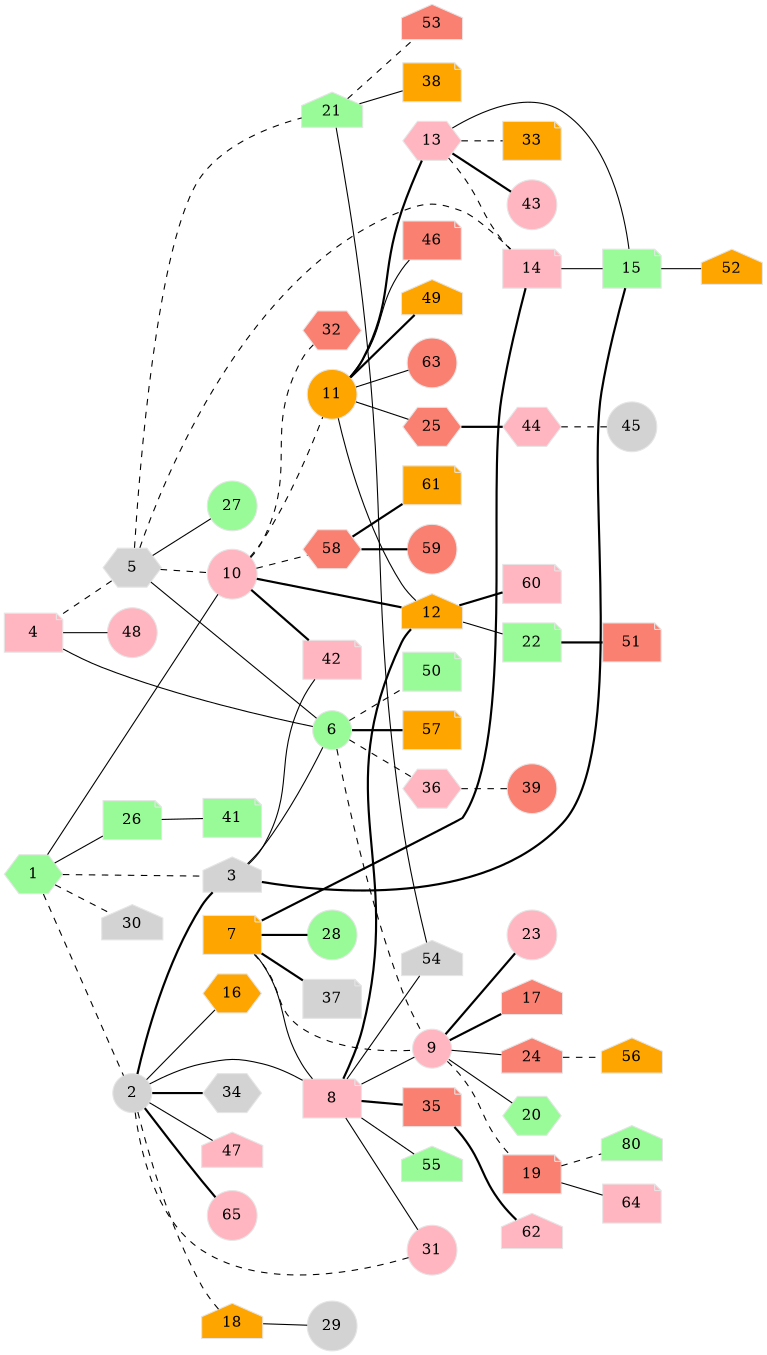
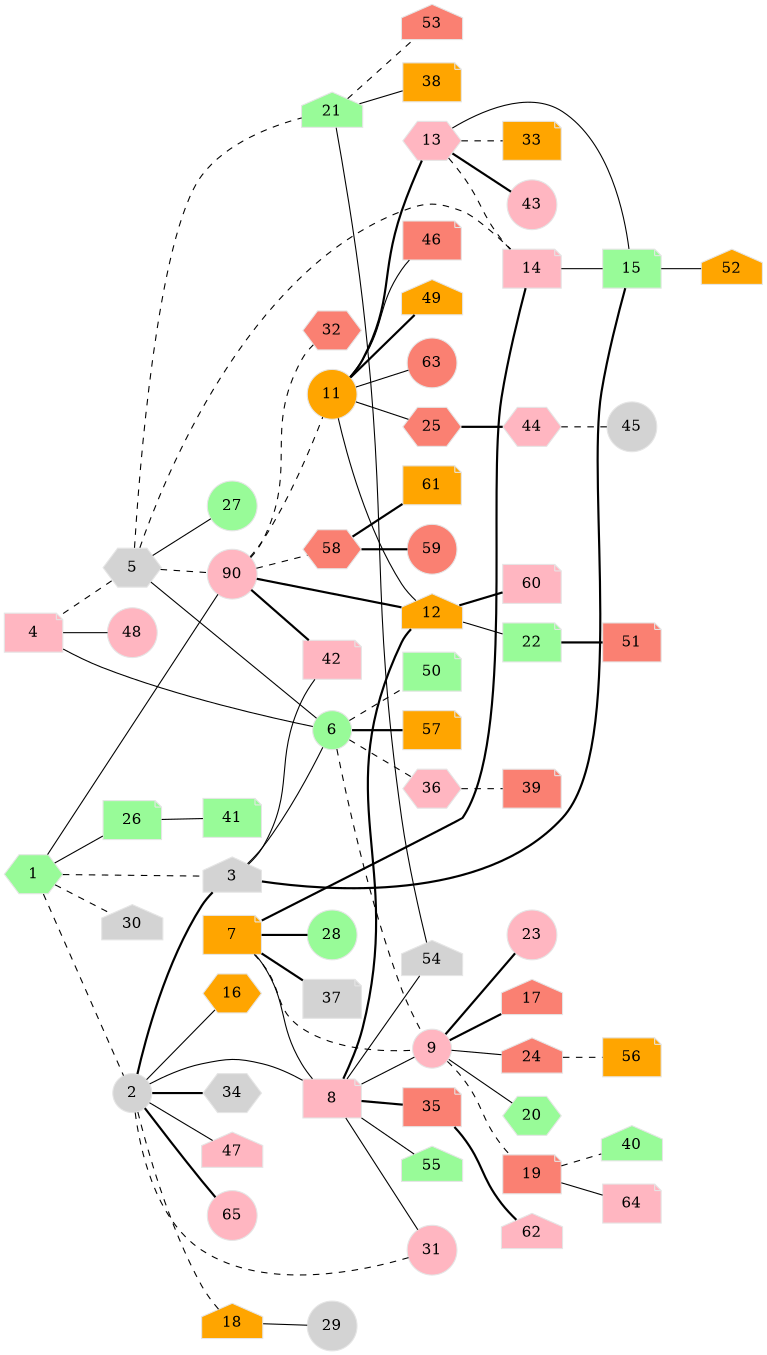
  graph {
    rankdir=LR
    node [color=gray90 fillcolor=lightpink shape=note style=filled]
    edge [style=solid]
    1 [fillcolor=palegreen shape=hexagon]
    2 [fillcolor=lightgrey shape=circle]
    3 [fillcolor=lightgrey shape=house]
-   10 [shape=circle]
+   10 [shape=circle label=90]
    26 [fillcolor=palegreen]
    30 [fillcolor=lightgrey shape=house]
    8
    16 [fillcolor=orange shape=hexagon]
    18 [fillcolor=orange shape=house]
    31 [shape=circle]
    34 [fillcolor=lightgrey shape=hexagon]
    47 [shape=house]
    65 [shape=circle]
    6 [fillcolor=palegreen shape=circle]
    15 [fillcolor=palegreen]
    42
    12 [fillcolor=orange shape=house]
    11 [fillcolor=orange shape=circle]
    32 [fillcolor=salmon shape=hexagon]
    58 [fillcolor=salmon shape=hexagon]
    41 [fillcolor=palegreen]
    9 [shape=circle]
    35 [fillcolor=salmon]
    54 [fillcolor=lightgrey shape=house]
    55 [fillcolor=palegreen shape=house]
    29 [fillcolor=lightgrey shape=circle]
    36 [shape=hexagon]
    50 [fillcolor=palegreen]
    57 [fillcolor=orange]
    52 [fillcolor=orange shape=house]
    4
    5 [fillcolor=lightgrey shape=hexagon]
    48 [shape=circle]
    14
    21 [fillcolor=palegreen shape=house]
    27 [fillcolor=palegreen shape=circle]
    38 [fillcolor=orange]
    53 [fillcolor=salmon shape=house]
    17 [fillcolor=salmon shape=house]
    19 [fillcolor=salmon]
    20 [fillcolor=palegreen shape=hexagon]
    23 [shape=circle]
    24 [fillcolor=salmon shape=house]
-   39 [fillcolor=salmon shape=circle]
+   39 [fillcolor=salmon]
    7 [fillcolor=orange]
    28 [fillcolor=palegreen shape=circle]
    37 [fillcolor=lightgrey]
    63 [fillcolor=salmon shape=circle]
    22 [fillcolor=palegreen]
    60
    62 [shape=house]
-   40 [fillcolor=palegreen shape=house label=80]
+   40 [fillcolor=palegreen shape=house]
    64
-   56 [fillcolor=orange shape=house]
+   56 [fillcolor=orange]
    13 [shape=hexagon]
    25 [fillcolor=salmon shape=hexagon]
    46 [fillcolor=salmon]
    49 [fillcolor=orange shape=house]
    59 [fillcolor=salmon shape=circle]
    61 [fillcolor=orange]
    33 [fillcolor=orange]
    43 [shape=circle]
    44 [shape=hexagon]
    51 [fillcolor=salmon]
    45 [fillcolor=lightgrey shape=circle]
    1 -- 2 [style=dashed]
    1 -- 3 [style=dashed]
    1 -- 10
    1 -- 26
    1 -- 30 [style=dashed]
    2 -- 3 [style=bold]
    2 -- 8
    2 -- 16
    2 -- 18 [style=dashed]
    2 -- 31 [style=dashed]
    2 -- 34 [style=bold]
    2 -- 47
    2 -- 65 [style=bold]
    3 -- 6
    3 -- 15 [style=bold]
    3 -- 42
    10 -- 42 [style=bold]
    10 -- 12 [style=bold]
    10 -- 11 [style=dashed]
    10 -- 32 [style=dashed]
    10 -- 58 [style=dashed]
    26 -- 41
    8 -- 31
    8 -- 12 [style=bold]
    8 -- 9
    8 -- 35 [style=bold]
    8 -- 54
    8 -- 55
    18 -- 29
    6 -- 9 [style=dashed]
    6 -- 36 [style=dashed]
    6 -- 50 [style=dashed]
    6 -- 57 [style=bold]
    15 -- 52
    12 -- 22
    12 -- 60 [style=bold]
    11 -- 12
    11 -- 63
    11 -- 13 [style=bold]
    11 -- 25
    11 -- 46
    11 -- 49 [style=bold]
    58 -- 59 [style=bold]
    58 -- 61 [style=bold]
    9 -- 17 [style=bold]
    9 -- 19 [style=dashed]
    9 -- 20
    9 -- 23 [style=bold]
    9 -- 24
    35 -- 62 [style=bold]
    36 -- 39 [style=dashed]
    4 -- 6
    4 -- 5 [style=dashed]
    4 -- 48
    5 -- 10 [style=dashed]
    5 -- 6
    5 -- 14 [style=dashed]
    5 -- 21 [style=dashed]
    5 -- 27
    14 -- 15
    21 -- 54
    21 -- 38
    21 -- 53 [style=dashed]
    19 -- 40 [style=dashed]
    19 -- 64
    24 -- 56 [style=dashed]
    7 -- 8
    7 -- 9 [style=dashed]
    7 -- 14 [style=bold]
    7 -- 28 [style=bold]
    7 -- 37 [style=bold]
    22 -- 51 [style=bold]
    13 -- 15
    13 -- 14 [style=dashed]
    13 -- 33 [style=dashed]
    13 -- 43 [style=bold]
    25 -- 44 [style=bold]
    44 -- 45 [style=dashed]
  }
